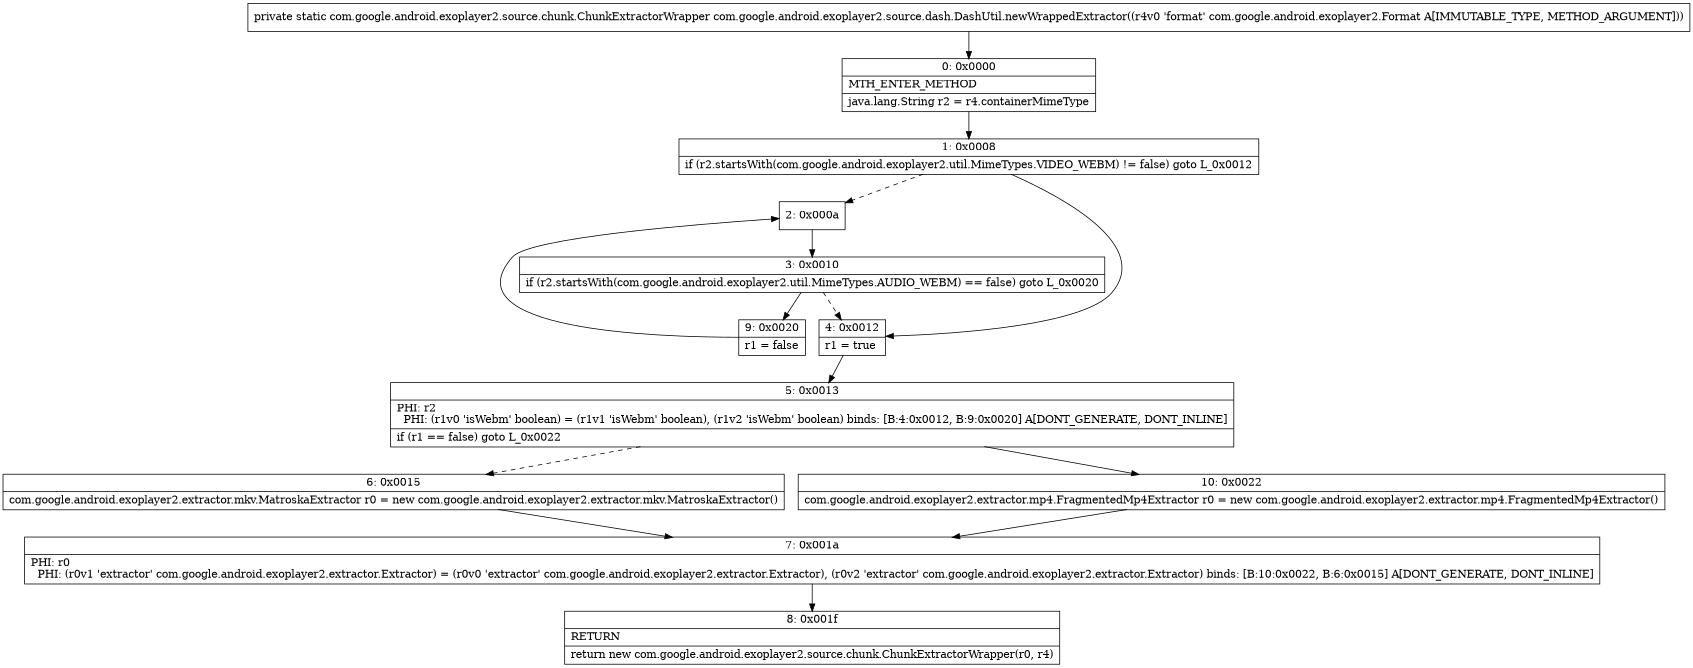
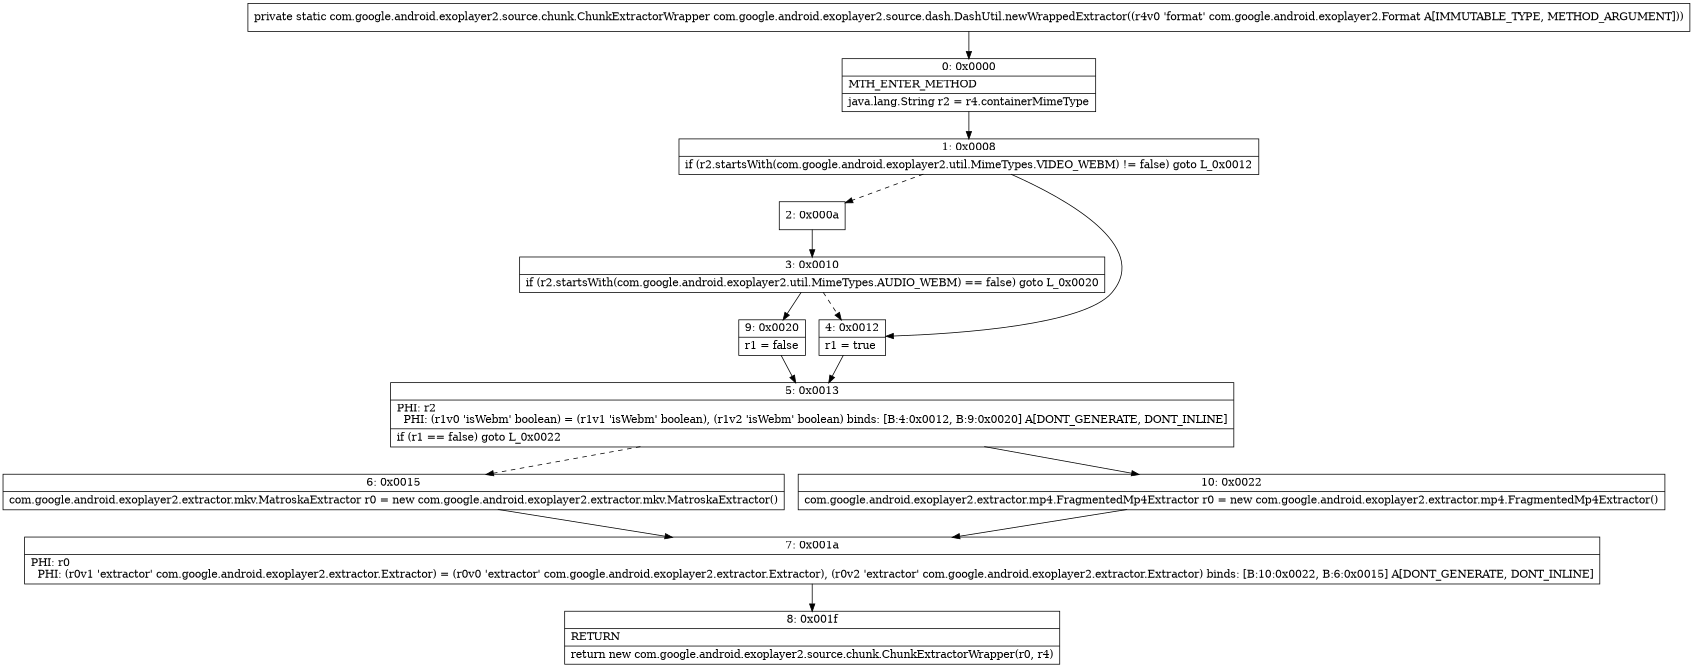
  digraph {
    node [shape=record]
    n1 [label="{0\:\ 0x0000|MTH_ENTER_METHOD\l|java.lang.String r2 = r4.containerMimeType\l}"]
    n2 [label="{1\:\ 0x0008|if (r2.startsWith(com.google.android.exoplayer2.util.MimeTypes.VIDEO_WEBM) != false) goto L_0x0012\l}"]
    n3 [label="{2\:\ 0x000a}"]
    n4 [label="{4\:\ 0x0012|r1 = true\l}"]
    n5 [label="{3\:\ 0x0010|if (r2.startsWith(com.google.android.exoplayer2.util.MimeTypes.AUDIO_WEBM) == false) goto L_0x0020\l}"]
    n6 [label="{5\:\ 0x0013|PHI: r2 \l  PHI: (r1v0 'isWebm' boolean) = (r1v1 'isWebm' boolean), (r1v2 'isWebm' boolean) binds: [B:4:0x0012, B:9:0x0020] A[DONT_GENERATE, DONT_INLINE]\l|if (r1 == false) goto L_0x0022\l}"]
    n7 [label="{9\:\ 0x0020|r1 = false\l}"]
    n8 [label="{6\:\ 0x0015|com.google.android.exoplayer2.extractor.mkv.MatroskaExtractor r0 = new com.google.android.exoplayer2.extractor.mkv.MatroskaExtractor()\l}"]
    n9 [label="{10\:\ 0x0022|com.google.android.exoplayer2.extractor.mp4.FragmentedMp4Extractor r0 = new com.google.android.exoplayer2.extractor.mp4.FragmentedMp4Extractor()\l}"]
    n10 [label="{7\:\ 0x001a|PHI: r0 \l  PHI: (r0v1 'extractor' com.google.android.exoplayer2.extractor.Extractor) = (r0v0 'extractor' com.google.android.exoplayer2.extractor.Extractor), (r0v2 'extractor' com.google.android.exoplayer2.extractor.Extractor) binds: [B:10:0x0022, B:6:0x0015] A[DONT_GENERATE, DONT_INLINE]\l}"]
    n11 [label="{8\:\ 0x001f|RETURN\l|return new com.google.android.exoplayer2.source.chunk.ChunkExtractorWrapper(r0, r4)\l}"]
    n12 [label="{private static com.google.android.exoplayer2.source.chunk.ChunkExtractorWrapper com.google.android.exoplayer2.source.dash.DashUtil.newWrappedExtractor((r4v0 'format' com.google.android.exoplayer2.Format A[IMMUTABLE_TYPE, METHOD_ARGUMENT])) }"]
    n1 -> n2
    n2 -> n3 [style=dashed]
    n2 -> n4
    n3 -> n5
    n4 -> n6
    n5 -> n4 [style=dashed]
    n5 -> n7
    n6 -> n8 [style=dashed]
    n6 -> n9
-   n7 -> n3
+   n7 -> n6
    n8 -> n10
    n9 -> n10
    n10 -> n11
    n12 -> n1
  }
